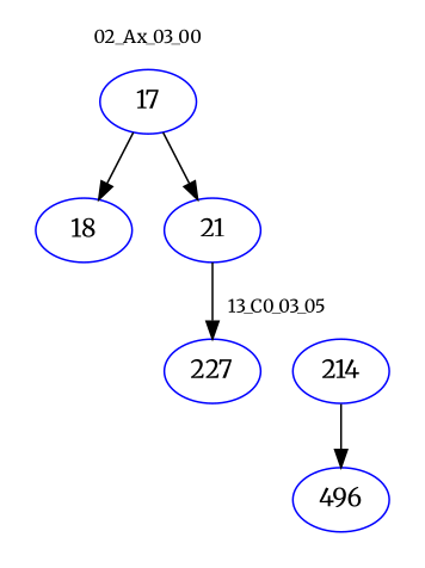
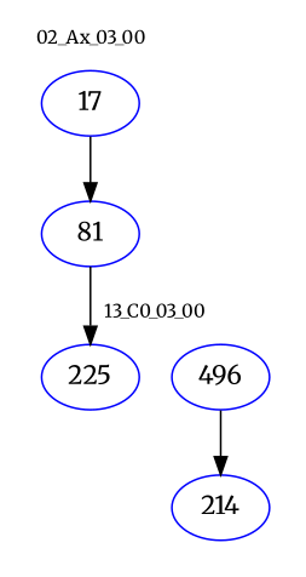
  digraph {
    fontname=Merriweather
    node [color=blue fontname=Merriweather]
    edge [color=black fontname=Merriweather]
    n1 [label=17]
-   n2 [label=18]
-   n3 [label=21]
+   n3 [label=81]
    n4 [label=214]
    n5 [label=496]
-   n6 [label=227]
+   n6 [label=225]
    subgraph cluster_1 {
      color=white
      fontsize=10
      label="02_Ax_03_00"
      n1
-     n2
      n3
    }
    subgraph cluster_2 {
      color=white
      fontsize=10
-     label="13_C0_03_05"
+     label="13_C0_03_00"
      n4
      n5
      n6
    }
-   n1 -> n2
    n1 -> n3
    n3 -> n6
-   n4 -> n5
+   n5 -> n4
  }
